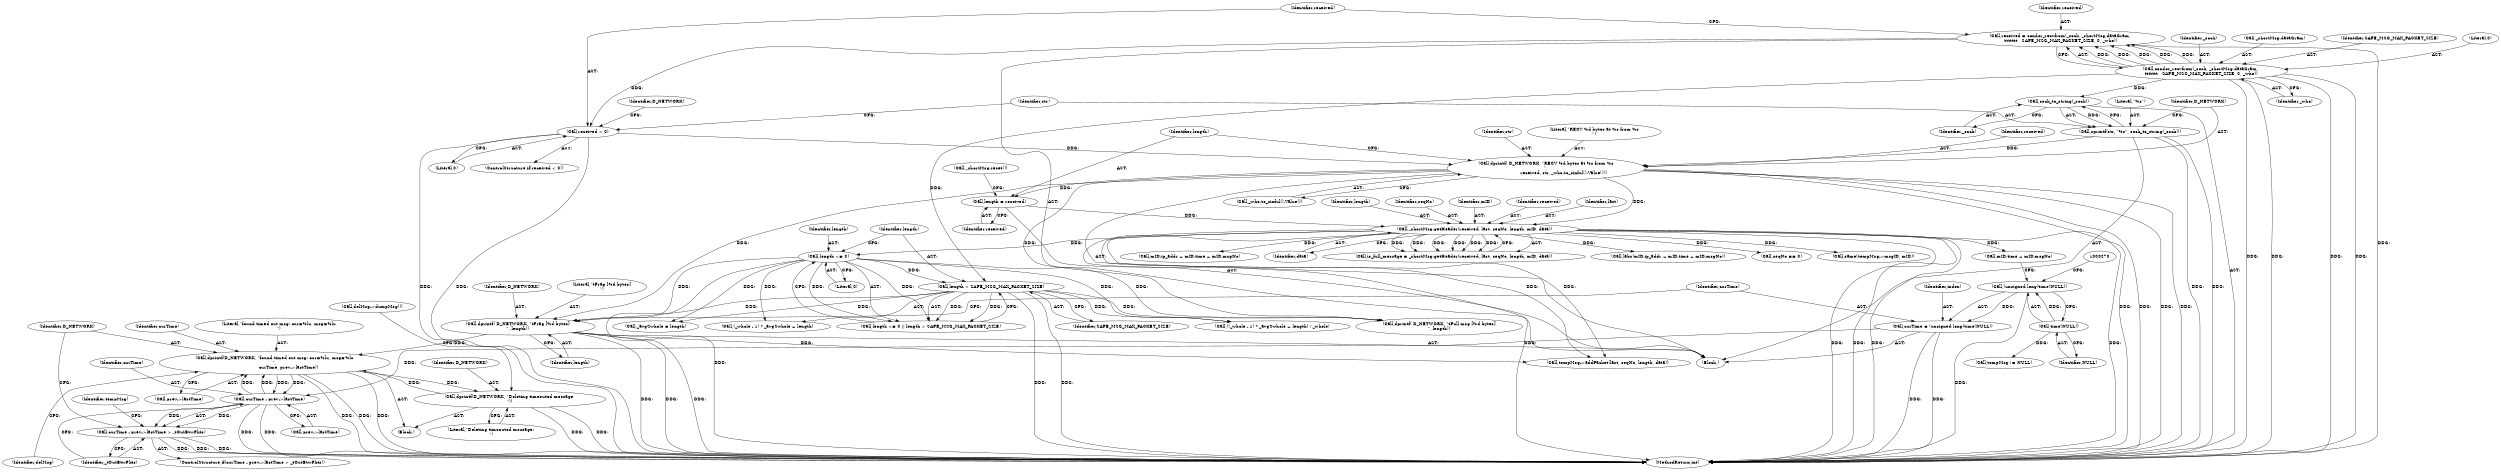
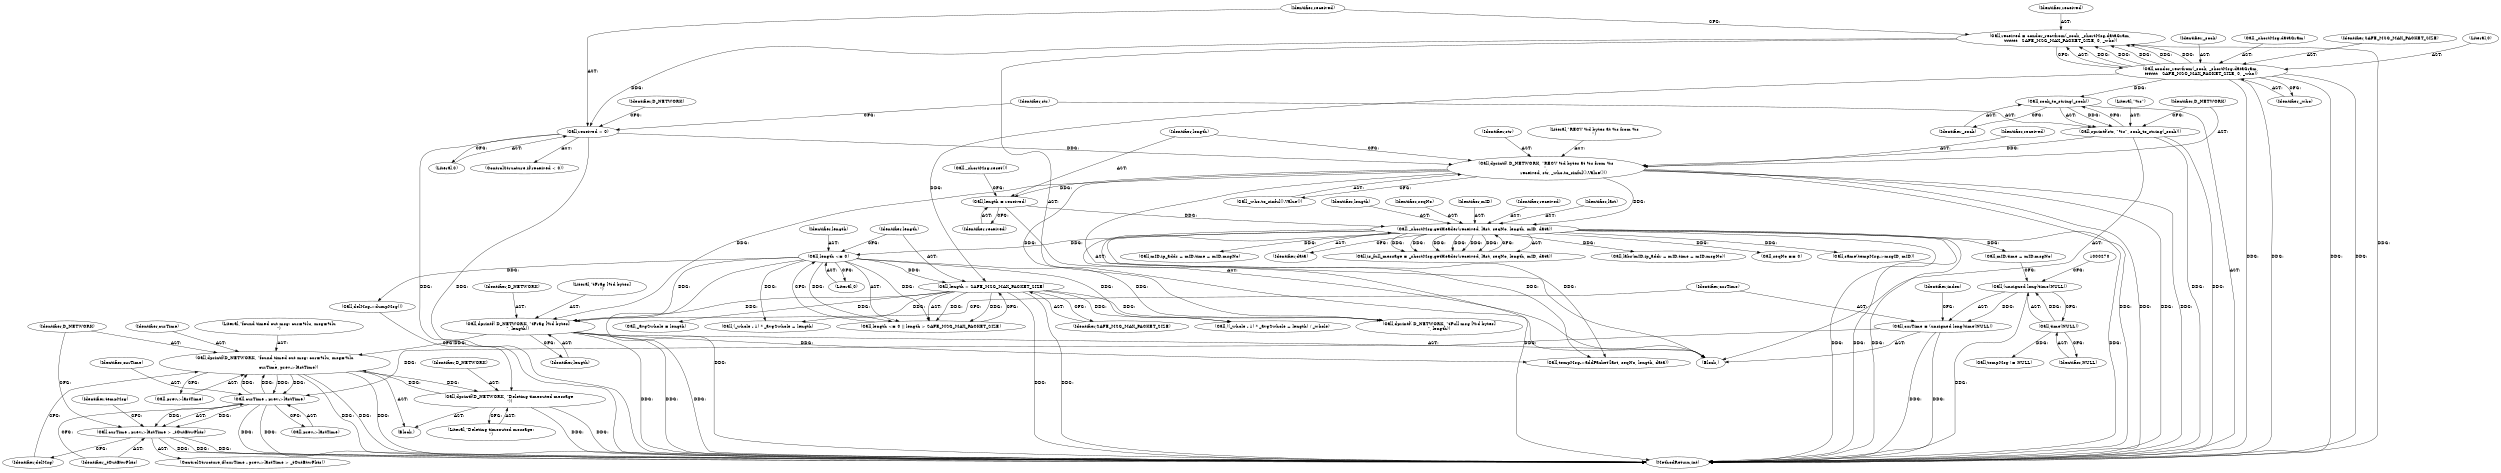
  digraph {
    n1 [label="(Call,dprintf(D_NETWORK, \"found timed out msg: cur=%lu, msg=%lu\n\",\n                    curTime, prev->lastTime))"]
    n2 [label="(Call,dprintf(D_NETWORK, \"Deleting timeouted message:\n\"))"]
    n3 [label="(Call,curTime - prev->lastTime)"]
    n4 [label="(Block,)"]
    n5 [label="(MethodReturn,int)"]
    n6 [label="(Call,prev->lastTime)"]
    n7 [label="(Literal,\"Deleting timeouted message:\n\")"]
    n8 [label="(Call,curTime - prev->lastTime > _tOutBtwPkts)"]
    n9 [label="(Call,prev->lastTime)"]
    n10 [label="(Call,dprintf( D_NETWORK, \"\tFrag [%d bytes]\n\", length))"]
    n11 [label="(Block,)"]
    n12 [label="(Identifier,length)"]
    n13 [label="(Call,tempMsg->addPacket(last, seqNo, length, data))"]
    n14 [label="(Call,dprintf( D_NETWORK, \"RECV %d bytes at %s from %s\n\",\n                         received, str, _who.to_sinful().Value()))"]
    n15 [label="(Call,_shortMsg.getHeader(received, last, seqNo, length, mID, data))"]
    n16 [label="(Call,length = received)"]
    n17 [label="(Call,_who.to_sinful().Value())"]
    n18 [label="(Call,dprintf( D_NETWORK, \"\tFull msg [%d bytes]\n\", length))"]
    n19 [label="(Call,length <= 0)"]
    n20 [label="(Call,mID.ip_addr + mID.time + mID.msgNo)"]
    n21 [label="(Identifier,data)"]
    n22 [label="(Call,is_full_message = _shortMsg.getHeader(received, last, seqNo, length, mID, data))"]
    n23 [label="(Call,mID.time + mID.msgNo)"]
    n24 [label="(Call,labs(mID.ip_addr + mID.time + mID.msgNo))"]
    n25 [label="(Call,seqNo == 0)"]
    n26 [label="(Call,same(tempMsg->msgID, mID))"]
    n27 [label="(Identifier,received)"]
    n28 [label="(Call,received < 0)"]
    n29 [label="(ControlStructure,if(received < 0))"]
    n30 [label="(Literal,0)"]
    n31 [label="(Call,received = condor_recvfrom(_sock, _shortMsg.dataGram, \n\t\t\t\t\t\t\t   SAFE_MSG_MAX_PACKET_SIZE, 0, _who))"]
    n32 [label="(Call,condor_recvfrom(_sock, _shortMsg.dataGram, \n\t\t\t\t\t\t\t   SAFE_MSG_MAX_PACKET_SIZE, 0, _who))"]
    n33 [label="(Call,sock_to_string(_sock))"]
    n34 [label="(Call,length > SAFE_MSG_MAX_PACKET_SIZE)"]
    n35 [label="(Identifier,_who)"]
    n36 [label="(Call,sprintf(str, \"%s\", sock_to_string(_sock)))"]
    n37 [label="(Identifier,_sock)"]
    n38 [label="(Call,((_whole - 1) * _avgSwhole + length) / _whole)"]
    n39 [label="(Call,(_whole - 1) * _avgSwhole + length)"]
    n40 [label="(Call,_avgSwhole = length)"]
    n41 [label="(Call,length <= 0 || length > SAFE_MSG_MAX_PACKET_SIZE)"]
    n42 [label="(Identifier,SAFE_MSG_MAX_PACKET_SIZE)"]
    n43 [label="(Literal,0)"]
    n44 [label="(Call,(unsigned long)time(NULL))"]
    n45 [label="(ControlStructure,if(curTime - prev->lastTime > _tOutBtwPkts))"]
    n46 [label="(Identifier,_tOutBtwPkts)"]
    n47 [label="(Call,curTime = (unsigned long)time(NULL))"]
    n48 [label="(Call,time(NULL))"]
    n49 [label="(Call,tempMsg != NULL)"]
    n50 [label="(Identifier,NULL)"]
    n51 [label="(Identifier,received)"]
    n52 [label="(Identifier,received)"]
    n53 [label="(Identifier,curTime)"]
    n54 [label="(Literal,\"\tFrag [%d bytes]\n\")"]
    n55 [label="(Identifier,D_NETWORK)"]
    n56 [label="(Identifier,D_NETWORK)"]
    n57 [label="(Identifier,curTime)"]
    n58 [label="(Identifier,_sock)"]
    n59 [label="(Literal,\"%s\")"]
    n60 [label="(Identifier,length)"]
    n61 [label="(Identifier,index)"]
    n62 [label="(Identifier,D_NETWORK)"]
    n63 [label="(Identifier,length)"]
    n64 [label="(Identifier,D_NETWORK)"]
    n65 [label="(Identifier,length)"]
    n66 [label="(Call,_shortMsg.dataGram)"]
    n67 [label="(Identifier,length)"]
    n68 [label="(Identifier,SAFE_MSG_MAX_PACKET_SIZE)"]
    n69 [label="(Identifier,str)"]
    n70 [label="(Identifier,seqNo)"]
    n71 [label="(Identifier,str)"]
    n72 [label="(Literal,\"RECV %d bytes at %s from %s\n\")"]
    n73 [label="(Literal,0)"]
    n74 [label="(Identifier,delMsg)"]
    n75 [label="(Identifier,tempMsg)"]
    n76 [label="(Call,_shortMsg.reset())"]
    n77 [label="(Literal,\"found timed out msg: cur=%lu, msg=%lu\n\")"]
    n78 [label="(Identifier,received)"]
    n79 [label="(Identifier,D_NETWORK)"]
    n80 [label="(Identifier,curTime)"]
    n81 [label="(Call,delMsg->dumpMsg())"]
    n82 [label="(Identifier,mID)"]
    n83 [label="(Identifier,received)"]
    n84 [label="(Identifier,last)"]
    1000270
    n1 -> n2 [label="DDG: "]
    n1 -> n3 [label="DDG: "]
    n1 -> n3 [label="DDG: "]
    n1 -> n4 [label="AST: "]
    n1 -> n5 [label="DDG: "]
    n1 -> n5 [label="DDG: "]
    n1 -> n5 [label="DDG: "]
    n1 -> n6 [label="CFG: "]
    n2 -> n1 [label="DDG: "]
    n2 -> n4 [label="AST: "]
    n2 -> n5 [label="DDG: "]
    n2 -> n5 [label="DDG: "]
    n2 -> n7 [label="CFG: "]
    n3 -> n1 [label="DDG: "]
    n3 -> n1 [label="DDG: "]
    n3 -> n5 [label="DDG: "]
    n3 -> n5 [label="DDG: "]
    n3 -> n8 [label="AST: "]
    n3 -> n8 [label="DDG: "]
    n3 -> n8 [label="DDG: "]
    n3 -> n9 [label="CFG: "]
    n6 -> n1 [label="AST: "]
    n7 -> n2 [label="AST: "]
    n8 -> n5 [label="DDG: "]
    n8 -> n5 [label="DDG: "]
    n8 -> n5 [label="DDG: "]
    n8 -> n45 [label="AST: "]
-   n8 -> n46 [label="CFG: "]
+   n8 -> n74 [label="CFG: "]
    n9 -> n3 [label="AST: "]
    n10 -> n1 [label="DDG: "]
    n10 -> n5 [label="DDG: "]
    n10 -> n5 [label="DDG: "]
    n10 -> n5 [label="DDG: "]
    n10 -> n11 [label="AST: "]
    n10 -> n12 [label="CFG: "]
    n10 -> n13 [label="DDG: "]
    n12 -> n10 [label="AST: "]
    n14 -> n5 [label="DDG: "]
    n14 -> n5 [label="DDG: "]
    n14 -> n5 [label="DDG: "]
    n14 -> n5 [label="DDG: "]
    n14 -> n10 [label="DDG: "]
    n14 -> n11 [label="AST: "]
    n14 -> n15 [label="DDG: "]
    n14 -> n16 [label="DDG: "]
    n14 -> n17 [label="CFG: "]
    n14 -> n18 [label="DDG: "]
    n15 -> n5 [label="DDG: "]
    n15 -> n5 [label="DDG: "]
    n15 -> n5 [label="DDG: "]
    n15 -> n5 [label="DDG: "]
    n15 -> n5 [label="DDG: "]
    n15 -> n13 [label="DDG: "]
    n15 -> n13 [label="DDG: "]
    n15 -> n19 [label="DDG: "]
    n15 -> n20 [label="DDG: "]
    n15 -> n21 [label="CFG: "]
    n15 -> n22 [label="AST: "]
    n15 -> n22 [label="DDG: "]
    n15 -> n22 [label="DDG: "]
    n15 -> n22 [label="DDG: "]
    n15 -> n22 [label="DDG: "]
    n15 -> n22 [label="DDG: "]
    n15 -> n22 [label="DDG: "]
    n15 -> n23 [label="DDG: "]
    n15 -> n24 [label="DDG: "]
    n15 -> n25 [label="DDG: "]
    n15 -> n26 [label="DDG: "]
    n16 -> n11 [label="AST: "]
    n16 -> n15 [label="DDG: "]
    n16 -> n27 [label="CFG: "]
    n17 -> n14 [label="AST: "]
    n19 -> n5 [label="DDG: "]
    n19 -> n10 [label="DDG: "]
    n19 -> n18 [label="DDG: "]
    n19 -> n34 [label="DDG: "]
    n19 -> n38 [label="DDG: "]
    n19 -> n39 [label="DDG: "]
-   n19 -> n40 [label="DDG: "]
+   n19 -> n81 [label="DDG: "]
    n19 -> n41 [label="AST: "]
    n19 -> n41 [label="DDG: "]
    n19 -> n41 [label="DDG: "]
    n19 -> n43 [label="CFG: "]
    n21 -> n15 [label="AST: "]
    n22 -> n15 [label="CFG: "]
    n23 -> n44 [label="CFG: "]
    n27 -> n16 [label="AST: "]
    n28 -> n5 [label="DDG: "]
    n28 -> n5 [label="DDG: "]
    n28 -> n14 [label="DDG: "]
    n28 -> n29 [label="AST: "]
    n28 -> n30 [label="CFG: "]
    n30 -> n28 [label="AST: "]
    n31 -> n5 [label="DDG: "]
    n31 -> n11 [label="AST: "]
    n31 -> n28 [label="DDG: "]
    n31 -> n32 [label="CFG: "]
    n32 -> n5 [label="DDG: "]
    n32 -> n5 [label="DDG: "]
    n32 -> n5 [label="DDG: "]
    n32 -> n5 [label="DDG: "]
    n32 -> n31 [label="AST: "]
    n32 -> n31 [label="DDG: "]
    n32 -> n31 [label="DDG: "]
    n32 -> n31 [label="DDG: "]
    n32 -> n31 [label="DDG: "]
    n32 -> n31 [label="DDG: "]
    n32 -> n33 [label="DDG: "]
    n32 -> n34 [label="DDG: "]
    n32 -> n35 [label="CFG: "]
    n33 -> n5 [label="AST: "]
    n33 -> n36 [label="AST: "]
    n33 -> n36 [label="DDG: "]
    n33 -> n37 [label="CFG: "]
    n34 -> n5 [label="DDG: "]
    n34 -> n5 [label="DDG: "]
    n34 -> n10 [label="DDG: "]
    n34 -> n18 [label="DDG: "]
    n34 -> n38 [label="DDG: "]
-   n34 -> n39 [label="AST: "]
+   n34 -> n39 [label="DDG: "]
    n34 -> n40 [label="DDG: "]
    n34 -> n41 [label="AST: "]
    n34 -> n41 [label="DDG: "]
    n34 -> n41 [label="DDG: "]
    n34 -> n42 [label="CFG: "]
    n35 -> n32 [label="AST: "]
    n36 -> n5 [label="DDG: "]
    n36 -> n5 [label="DDG: "]
    n36 -> n11 [label="AST: "]
    n36 -> n14 [label="DDG: "]
    n36 -> n33 [label="CFG: "]
    n37 -> n33 [label="AST: "]
    n41 -> n19 [label="CFG: "]
    n41 -> n34 [label="CFG: "]
    n42 -> n34 [label="AST: "]
    n43 -> n19 [label="AST: "]
    n44 -> n5 [label="DDG: "]
    n44 -> n47 [label="AST: "]
    n44 -> n47 [label="DDG: "]
    n44 -> n48 [label="CFG: "]
    n46 -> n3 [label="CFG: "]
    n46 -> n8 [label="AST: "]
    n47 -> n3 [label="DDG: "]
    n47 -> n5 [label="DDG: "]
    n47 -> n5 [label="DDG: "]
    n47 -> n11 [label="AST: "]
    n48 -> n44 [label="AST: "]
    n48 -> n44 [label="DDG: "]
    n48 -> n49 [label="DDG: "]
    n48 -> n50 [label="CFG: "]
    n50 -> n48 [label="AST: "]
    n51 -> n14 [label="AST: "]
    n52 -> n28 [label="AST: "]
    n52 -> n31 [label="CFG: "]
    n53 -> n3 [label="AST: "]
    n54 -> n10 [label="AST: "]
    n55 -> n2 [label="AST: "]
    n56 -> n28 [label="CFG: "]
    n57 -> n1 [label="AST: "]
    n58 -> n32 [label="AST: "]
    n59 -> n36 [label="AST: "]
    n60 -> n14 [label="CFG: "]
    n60 -> n16 [label="AST: "]
-   n61 -> n47 [label="AST: "]
+   n61 -> n47 [label="CFG: "]
    n62 -> n10 [label="AST: "]
    n63 -> n19 [label="AST: "]
    n64 -> n14 [label="AST: "]
    n64 -> n36 [label="CFG: "]
    n65 -> n15 [label="AST: "]
    n66 -> n32 [label="AST: "]
    n67 -> n19 [label="CFG: "]
    n67 -> n34 [label="AST: "]
    n68 -> n32 [label="AST: "]
    n69 -> n28 [label="CFG: "]
    n69 -> n36 [label="AST: "]
    n70 -> n15 [label="AST: "]
    n71 -> n14 [label="AST: "]
    n72 -> n14 [label="AST: "]
    n73 -> n32 [label="AST: "]
    n74 -> n1 [label="CFG: "]
    n75 -> n8 [label="CFG: "]
    n76 -> n16 [label="CFG: "]
    n77 -> n1 [label="AST: "]
    n78 -> n31 [label="AST: "]
    n79 -> n1 [label="AST: "]
    n79 -> n8 [label="CFG: "]
    n80 -> n10 [label="CFG: "]
    n80 -> n47 [label="AST: "]
    n81 -> n2 [label="CFG: "]
    n82 -> n15 [label="AST: "]
    n83 -> n15 [label="AST: "]
    n84 -> n15 [label="AST: "]
    1000270 -> n44 [label="CFG: "]
  }
